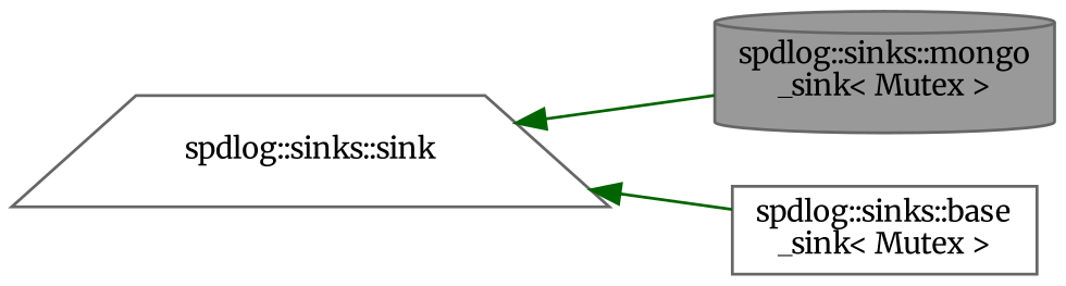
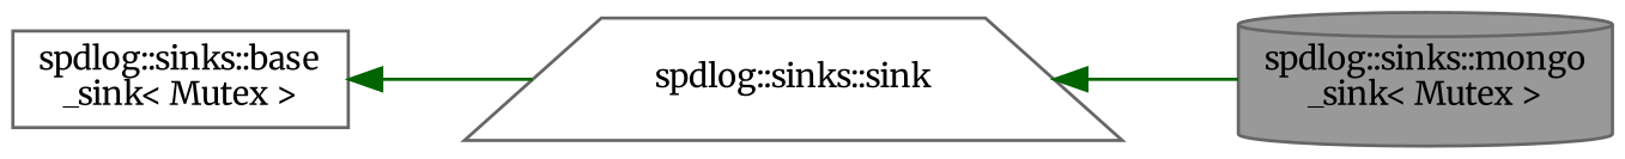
  digraph {
    fontname=Merriweather
    rankdir=LR
    node [color=gray40 fillcolor=white fontname=Merriweather fontsize=10 style=filled]
    edge [color=darkgreen dir=back fontname=Merriweather fontsize=10 labelfontname=Helvetica labelfontsize=10 style=solid]
    n1 [fillcolor=grey60 fontcolor=black height=0.2 label="spdlog::sinks::mongo\l_sink\< Mutex \>" shape=cylinder width=0.4]
    n2 [height=0.2 label="spdlog::sinks::base\l_sink\< Mutex \>" shape=box width=0.4]
    n3 [height=0.2 label="spdlog::sinks::sink" shape=trapezium width=0.4]
    n3 -> n1
-   n3 -> n2
+   n2 -> n3
  }
